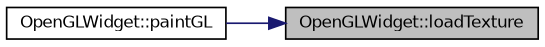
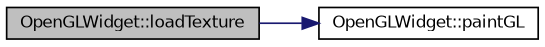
  digraph {
    rankdir=RL
    fontname="DejaVu Sans"
    node [color=black fontname="DejaVu Sans" fontsize=10 shape=record style=filled]
    n1 [fillcolor=grey75 fontcolor=black height=0.2 label="OpenGLWidget::loadTexture" width=0.4]
    n2 [fillcolor=white height=0.2 label="OpenGLWidget::paintGL" width=0.4]
-   n1 -> n2 [color=midnightblue dir=back fontname="DejaVu Sans" fontsize=10 labelfontname=Helvetica labelfontsize=10 style=solid]
+   n2 -> n1 [color=midnightblue dir=back fontname="DejaVu Sans" fontsize=10 labelfontname=Helvetica labelfontsize=10 style=solid]
  }
